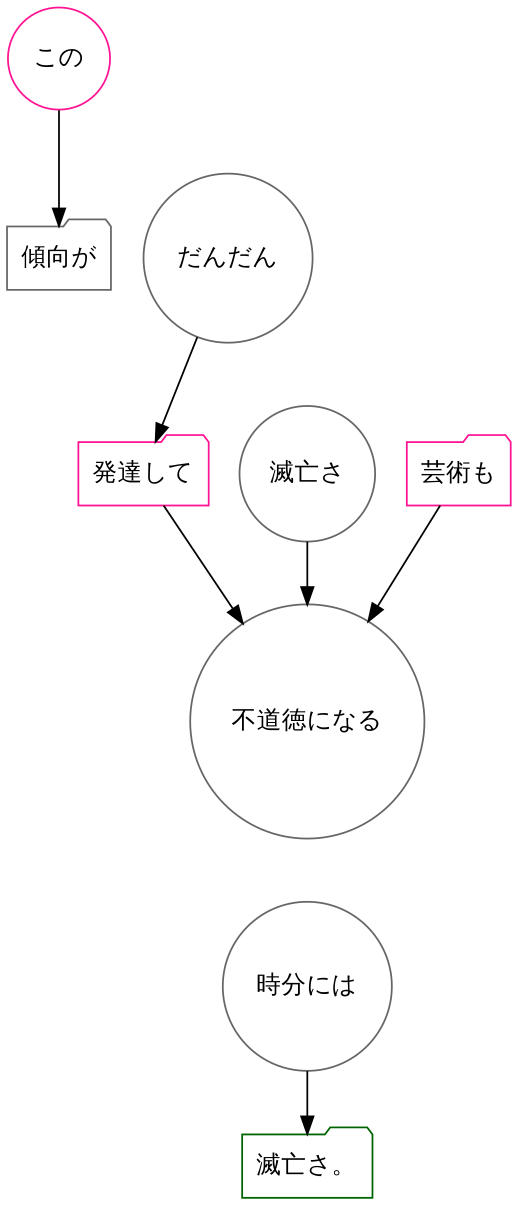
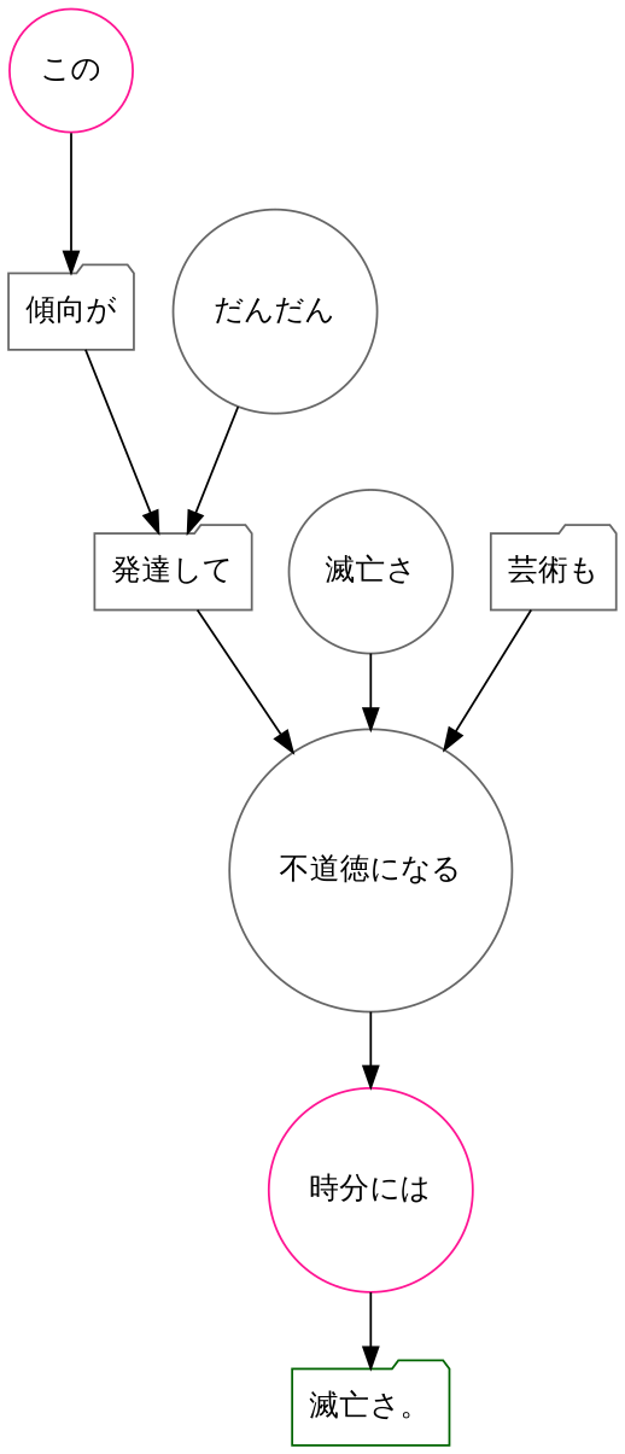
  digraph {
    fontname="DejaVu Serif"
    node [color=gray40 fontname="DejaVu Serif" shape=circle]
    edge [fontname="DejaVu Serif"]
    n1 [color=deeppink label="この"]
    n2 [label="傾向が" shape=folder]
-   n3 [color=deeppink label="発達して" shape=folder]
+   n3 [label="発達して" shape=folder]
    n4 [label="不道徳になる"]
    n5 [label="だんだん"]
-   n6 [label="時分には"]
+   n6 [color=deeppink label="時分には"]
    n7 [label="滅亡さ"]
    n8 [color=darkgreen label="滅亡さ。" shape=folder]
-   n9 [color=deeppink label="芸術も" shape=folder]
+   n9 [label="芸術も" shape=folder]
    n1 -> n2
+   n2 -> n3
    n3 -> n4
+   n4 -> n6
    n5 -> n3
    n6 -> n8
    n7 -> n4
    n9 -> n4
  }
